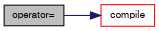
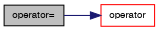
  digraph {
    rankdir=LR
    node [fontname=FreeSans fontsize=10 shape=record]
    n1 [color=black fillcolor=grey75 fontcolor=black height=0.2 label="operator=" style=filled width=0.4]
-   n2 [color=red height=0.2 label=compile width=0.4]
+   n2 [color=red height=0.2 label=operator width=0.4]
    n1 -> n2 [color=midnightblue fontname=FreeSans fontsize=10 labelfontname=FreeSans labelfontsize=10 style=solid]
  }
